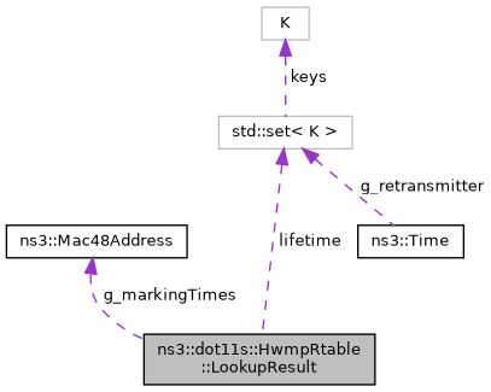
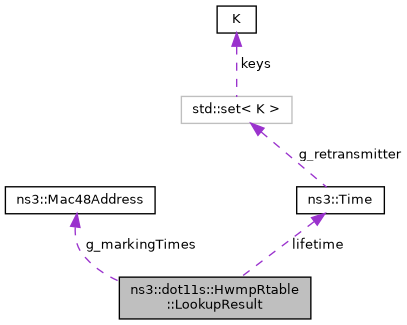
  digraph {
    node [color=black fillcolor=white fontname=Helvetica fontsize=10 shape=record style=filled]
    edge [color=darkorchid3 dir=back fontname=Helvetica fontsize=10 labelfontname=Helvetica labelfontsize=10 style=dashed]
    n1 [fillcolor=grey75 fontcolor=black height=0.2 label="ns3::dot11s::HwmpRtable\l::LookupResult" width=0.4]
    n2 [height=0.2 label="ns3::Mac48Address" width=0.4]
    n3 [height=0.2 label="ns3::Time" width=0.4]
    n4 [color=grey75 height=0.2 label="std::set\< K \>" width=0.4]
-   n5 [color=grey75 height=0.2 label=K width=0.4]
+   n5 [height=0.2 label=K width=0.4]
    n2 -> n1 [label=" g_markingTimes"]
-   n4 -> n1 [label=" lifetime"]
+   n3 -> n1 [label=" lifetime"]
    n4 -> n3 [label=" g_retransmitter"]
    n5 -> n4 [label=" keys"]
  }
